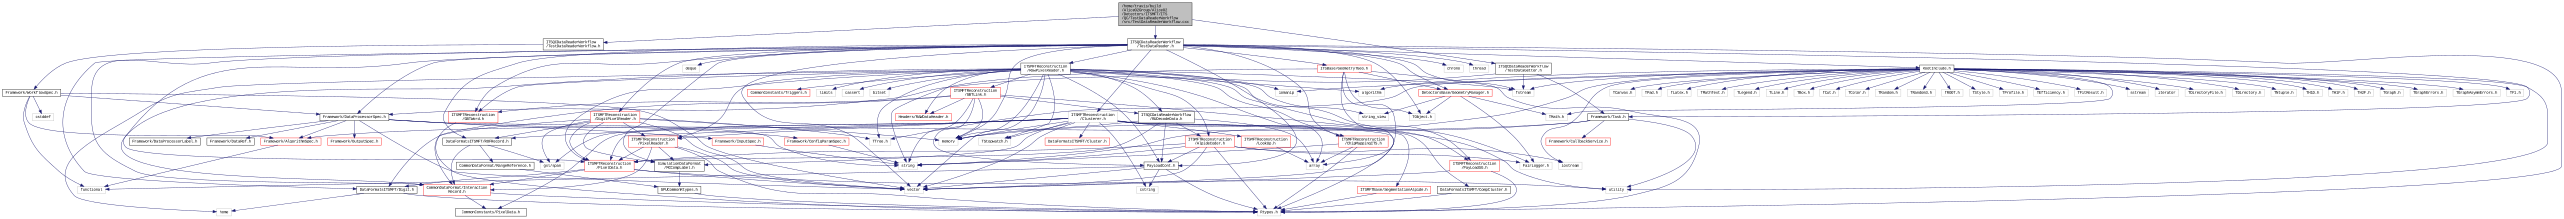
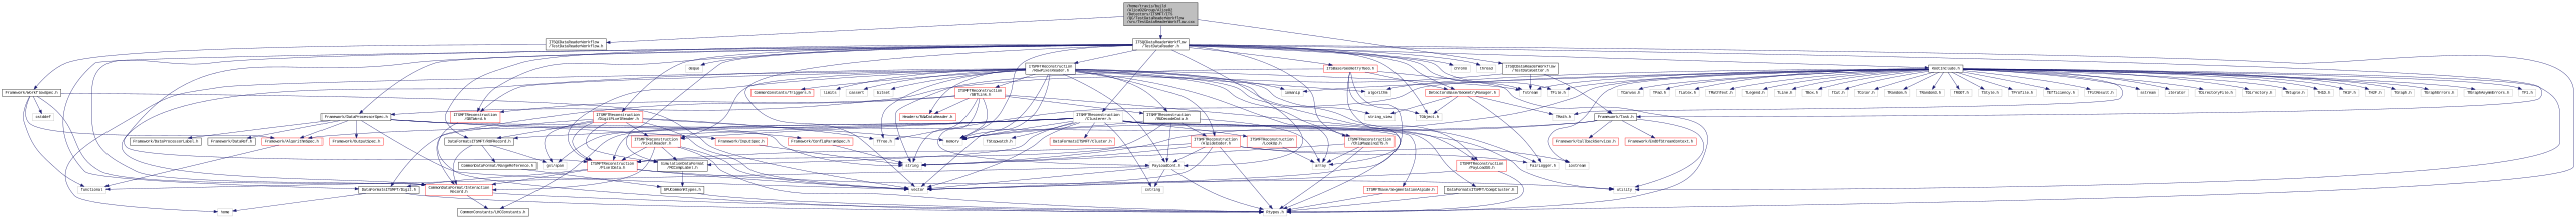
  digraph {
    fontname="Liberation Mono"
    node [color=grey75 fontname="Liberation Mono" fontsize=10 shape=record]
    edge [color=midnightblue fontname="Liberation Mono" fontsize=10 labelfontname=Helvetica labelfontsize=10 style=solid]
    n1 [color=black fillcolor=grey75 fontcolor=black height=0.2 label="/home/travis/build\l/AliceO2Group/AliceO2\l/Detectors/ITSMFT/ITS\l/QC/TestDataReaderWorkflow\l/src/TestDataReaderWorkflow.cxx" style=filled width=0.4]
    n2 [color=black height=0.2 label="ITSQCDataReaderWorkflow\l/TestDataReaderWorkflow.h" width=0.4]
    n3 [color=black height=0.2 label="ITSQCDataReaderWorkflow\l/TestDataReader.h" width=0.4]
    n4 [color=black height=0.2 label="ITSQCDataReaderWorkflow\l/TestDataGetter.h" width=0.4]
    n5 [color=black height=0.2 label="Framework/WorkflowSpec.h" width=0.4]
    n6 [color=black height=0.2 label="Framework/DataProcessorSpec.h" width=0.4]
    n7 [height=0.2 label=vector width=0.4]
    n8 [height=0.2 label=deque width=0.4]
    n9 [height=0.2 label=memory width=0.4]
    n10 [height=0.2 label="Rtypes.h" width=0.4]
    n11 [height=0.2 label="TObject.h" width=0.4]
+   n12 [height=0.2 label="TFile.h" width=0.4]
    n13 [color=black height=0.2 label="Framework/Task.h" width=0.4]
    n14 [color=black height=0.2 label="ITSMFTReconstruction\l/RawPixelReader.h" width=0.4]
    n15 [color=red height=0.2 label="CommonDataFormat/Interaction\lRecord.h" width=0.4]
    n16 [color=red height=0.2 label="ITSMFTReconstruction\l/PixelData.h" width=0.4]
    n17 [color=black height=0.2 label="DataFormatsITSMFT/Digit.h" width=0.4]
    n18 [color=black height=0.2 label="SimulationDataFormat\l/MCCompLabel.h" width=0.4]
    n19 [color=red height=0.2 label="ITSMFTReconstruction\l/ChipMappingITS.h" width=0.4]
-   n20 [color=black height=0.2 label="PayLoadCont.h" width=0.4]
+   n20 [height=0.2 label="PayLoadCont.h" width=0.4]
    n21 [color=red height=0.2 label="ITSMFTReconstruction\l/GBTWord.h" width=0.4]
    n22 [height=0.2 label=fstream width=0.4]
    n23 [color=black height=0.2 label="DataFormatsITSMFT/ROFRecord.h" width=0.4]
    n24 [height=0.2 label="ITSMFTReconstruction\l/Clusterer.h" width=0.4]
    n25 [color=black height=0.2 label="RootInclude.h" width=0.4]
    n26 [color=red height=0.2 label="ITSBase/GeometryTGeo.h" width=0.4]
    n27 [color=red height=0.2 label="DetectorsBase/GeometryManager.h" width=0.4]
    n28 [color=red height=0.2 label="ITSMFTReconstruction\l/DigitPixelReader.h" width=0.4]
    n29 [height=0.2 label=chrono width=0.4]
    n30 [height=0.2 label=thread width=0.4]
    n31 [color=red height=0.2 label="Framework/AlgorithmSpec.h" width=0.4]
    n32 [height=0.2 label=functional width=0.4]
    n33 [height=0.2 label=cstddef width=0.4]
    n34 [color=red height=0.2 label="Framework/ConfigParamSpec.h" width=0.4]
    n35 [height=0.2 label=string width=0.4]
    n36 [color=black height=0.2 label="Framework/DataProcessorLabel.h" width=0.4]
    n37 [color=black height=0.2 label="Framework/DataRef.h" width=0.4]
    n38 [color=red height=0.2 label="Framework/InputSpec.h" width=0.4]
    n39 [color=red height=0.2 label="Framework/OutputSpec.h" width=0.4]
    n40 [color=red height=0.2 label="Framework/CallbackService.h" width=0.4]
+   n41 [color=red height=0.2 label="Framework/EndOfStreamContext.h" width=0.4]
    n42 [height=0.2 label=utility width=0.4]
    n43 [color=red height=0.2 label="Headers/RAWDataHeader.h" width=0.4]
    n44 [color=red height=0.2 label="ITSMFTReconstruction\l/PixelReader.h" width=0.4]
    n45 [height=0.2 label=home width=0.4]
    n46 [height=0.2 label=array width=0.4]
    n47 [color=red height=0.2 label="ITSMFTReconstruction\l/AlpideCoder.h" width=0.4]
    n48 [height=0.2 label="FairLogger.h" width=0.4]
    n49 [color=red height=0.2 label="CommonConstants/Triggers.h" width=0.4]
    n50 [color=red height=0.2 label="ITSMFTReconstruction\l/PayLoadSG.h" width=0.4]
    n51 [color=red height=0.2 label="ITSMFTReconstruction\l/GBTLink.h" width=0.4]
-   n52 [color=black height=0.2 label="ITSQCDataReaderWorkflow\l/RUDecodeData.h" width=0.4]
+   n52 [color=black height=0.2 label="ITSMFTReconstruction\l/RUDecodeData.h" width=0.4]
    n53 [height=0.2 label="TTree.h" width=0.4]
    n54 [height=0.2 label="TStopwatch.h" width=0.4]
    n55 [height=0.2 label=limits width=0.4]
    n56 [height=0.2 label=algorithm width=0.4]
    n57 [height=0.2 label=cassert width=0.4]
    n58 [height=0.2 label=string_view width=0.4]
    n59 [height=0.2 label=bitset width=0.4]
    n60 [height=0.2 label=iomanip width=0.4]
-   n61 [color=black height=0.2 label="CommonConstants/PixelData.h" width=0.4]
+   n61 [color=black height=0.2 label="CommonConstants/LHCConstants.h" width=0.4]
    n62 [color=black height=0.2 label="GPUCommonRtypes.h" width=0.4]
    n63 [height=0.2 label=cstring width=0.4]
    n64 [color=black height=0.2 label="CommonDataFormat/RangeReference.h" width=0.4]
    n65 [height=0.2 label="gsl/span" width=0.4]
    n66 [color=red height=0.2 label="ITSMFTBase/SegmentationAlpide.h" width=0.4]
    n67 [color=red height=0.2 label="DataFormatsITSMFT/Cluster.h" width=0.4]
    n68 [color=black height=0.2 label="DataFormatsITSMFT/CompCluster.h" width=0.4]
    n69 [color=red height=0.2 label="ITSMFTReconstruction\l/LookUp.h" width=0.4]
    n70 [height=0.2 label=iostream width=0.4]
    n71 [height=0.2 label=sstream width=0.4]
    n72 [height=0.2 label=iterator width=0.4]
    n73 [height=0.2 label="TDirectoryFile.h" width=0.4]
    n74 [height=0.2 label="TDirectory.h" width=0.4]
    n75 [height=0.2 label="TNtuple.h" width=0.4]
    n76 [height=0.2 label="TH1D.h" width=0.4]
    n77 [height=0.2 label="TH1F.h" width=0.4]
    n78 [height=0.2 label="TH2F.h" width=0.4]
    n79 [height=0.2 label="TGraph.h" width=0.4]
    n80 [height=0.2 label="TGraphErrors.h" width=0.4]
    n81 [height=0.2 label="TGraphAsymmErrors.h" width=0.4]
    n82 [height=0.2 label="TF1.h" width=0.4]
    n83 [height=0.2 label="TCanvas.h" width=0.4]
    n84 [height=0.2 label="TPad.h" width=0.4]
    n85 [height=0.2 label="TLatex.h" width=0.4]
    n86 [height=0.2 label="TMathText.h" width=0.4]
    n87 [height=0.2 label="TLegend.h" width=0.4]
    n88 [height=0.2 label="TLine.h" width=0.4]
    n89 [height=0.2 label="TBox.h" width=0.4]
    n90 [height=0.2 label="TCut.h" width=0.4]
    n91 [height=0.2 label="TColor.h" width=0.4]
    n92 [height=0.2 label="TMath.h" width=0.4]
    n93 [height=0.2 label="TRandom.h" width=0.4]
    n94 [height=0.2 label="TRandom3.h" width=0.4]
    n95 [height=0.2 label="TROOT.h" width=0.4]
    n96 [height=0.2 label="TStyle.h" width=0.4]
    n97 [height=0.2 label="TProfile.h" width=0.4]
    n98 [height=0.2 label="TEfficiency.h" width=0.4]
    n99 [height=0.2 label="TFitResult.h" width=0.4]
    n1 -> n2
    n1 -> n3
    n1 -> n4
    n2 -> n5
    n3 -> n6
    n3 -> n7
    n3 -> n8
    n3 -> n9
    n3 -> n10
    n3 -> n11
+   n3 -> n12
    n3 -> n13
    n3 -> n14
    n3 -> n15
    n3 -> n16
    n3 -> n17
    n3 -> n18
    n3 -> n19
    n3 -> n20
    n3 -> n21
    n3 -> n22
    n3 -> n23
    n3 -> n24
    n3 -> n25
    n3 -> n26
    n3 -> n27
    n3 -> n28
    n3 -> n29
    n3 -> n30
    n4 -> n6
    n4 -> n13
    n4 -> n22
-   n5 -> n6
+   n5 -> n15
    n5 -> n7
    n5 -> n31
    n5 -> n32
    n5 -> n33
    n6 -> n7
    n6 -> n31
    n6 -> n34
    n6 -> n35
    n6 -> n36
    n6 -> n37
    n6 -> n38
    n6 -> n39
    n13 -> n9
    n13 -> n31
    n13 -> n40
+   n13 -> n41
    n13 -> n42
    n14 -> n7
    n14 -> n9
    n14 -> n15
    n14 -> n16
    n14 -> n19
    n14 -> n20
    n14 -> n21
    n14 -> n22
    n14 -> n43
    n14 -> n44
    n14 -> n45
    n14 -> n46
    n14 -> n47
    n14 -> n48
    n14 -> n49
    n14 -> n50
    n14 -> n51
    n14 -> n52
    n14 -> n53
-   n14 -> n54
    n14 -> n55
    n14 -> n56
    n14 -> n57
    n14 -> n58
    n14 -> n59
    n14 -> n60
    n15 -> n10
    n15 -> n61
    n16 -> n7
    n16 -> n15
    n16 -> n17
    n16 -> n42
    n17 -> n10
    n17 -> n45
    n18 -> n62
    n19 -> n10
    n19 -> n35
    n19 -> n46
    n20 -> n7
    n20 -> n10
    n20 -> n32
    n20 -> n63
    n21 -> n10
    n23 -> n15
    n23 -> n64
    n23 -> n65
    n24 -> n7
    n24 -> n9
    n24 -> n10
    n24 -> n16
    n24 -> n18
    n24 -> n23
    n24 -> n42
    n24 -> n44
    n24 -> n54
    n24 -> n61
    n24 -> n63
    n24 -> n65
    n24 -> n66
    n24 -> n67
    n24 -> n68
    n24 -> n69
+   n25 -> n12
    n25 -> n22
    n25 -> n35
    n25 -> n42
    n25 -> n53
    n25 -> n56
    n25 -> n60
    n25 -> n70
    n25 -> n71
    n25 -> n72
    n25 -> n73
    n25 -> n74
    n25 -> n75
    n25 -> n76
    n25 -> n77
    n25 -> n78
    n25 -> n79
    n25 -> n80
    n25 -> n81
    n25 -> n82
    n25 -> n83
    n25 -> n84
    n25 -> n85
    n25 -> n86
    n25 -> n87
    n25 -> n88
    n25 -> n89
    n25 -> n90
    n25 -> n91
    n25 -> n92
    n25 -> n93
    n25 -> n94
    n25 -> n95
    n25 -> n96
    n25 -> n97
    n25 -> n98
    n25 -> n99
    n26 -> n7
    n26 -> n10
    n26 -> n11
    n26 -> n27
    n26 -> n35
    n26 -> n46
    n27 -> n11
    n27 -> n48
    n27 -> n58
    n27 -> n92
    n28 -> n7
    n28 -> n9
    n28 -> n16
    n28 -> n17
    n28 -> n18
    n28 -> n23
    n28 -> n44
    n28 -> n53
    n28 -> n65
    n31 -> n32
    n34 -> n35
    n38 -> n35
    n44 -> n7
    n44 -> n10
    n44 -> n15
    n44 -> n16
    n44 -> n18
    n47 -> n7
    n47 -> n10
    n47 -> n16
    n47 -> n20
    n47 -> n35
    n47 -> n48
    n47 -> n70
    n50 -> n7
    n50 -> n10
    n51 -> n9
    n51 -> n15
    n51 -> n20
    n51 -> n21
    n51 -> n35
    n51 -> n43
    n51 -> n50
    n51 -> n52
    n52 -> n9
    n52 -> n16
    n52 -> n20
    n52 -> n46
    n52 -> n47
    n62 -> n10
    n64 -> n62
    n66 -> n10
    n68 -> n10
    n69 -> n46
  }
